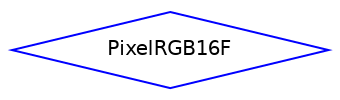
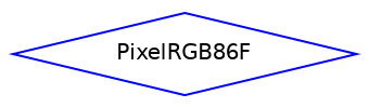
  digraph {
    rankdir=TB
-   n1 [color=blue fillcolor=white fontname=Helvetica fontsize=10 height=0.2 label=PixelRGB16F shape=diamond style=filled width=0.4]
+   n1 [color=blue fillcolor=white fontname=Helvetica fontsize=10 height=0.2 label=PixelRGB86F shape=diamond style=filled width=0.4]
  }
